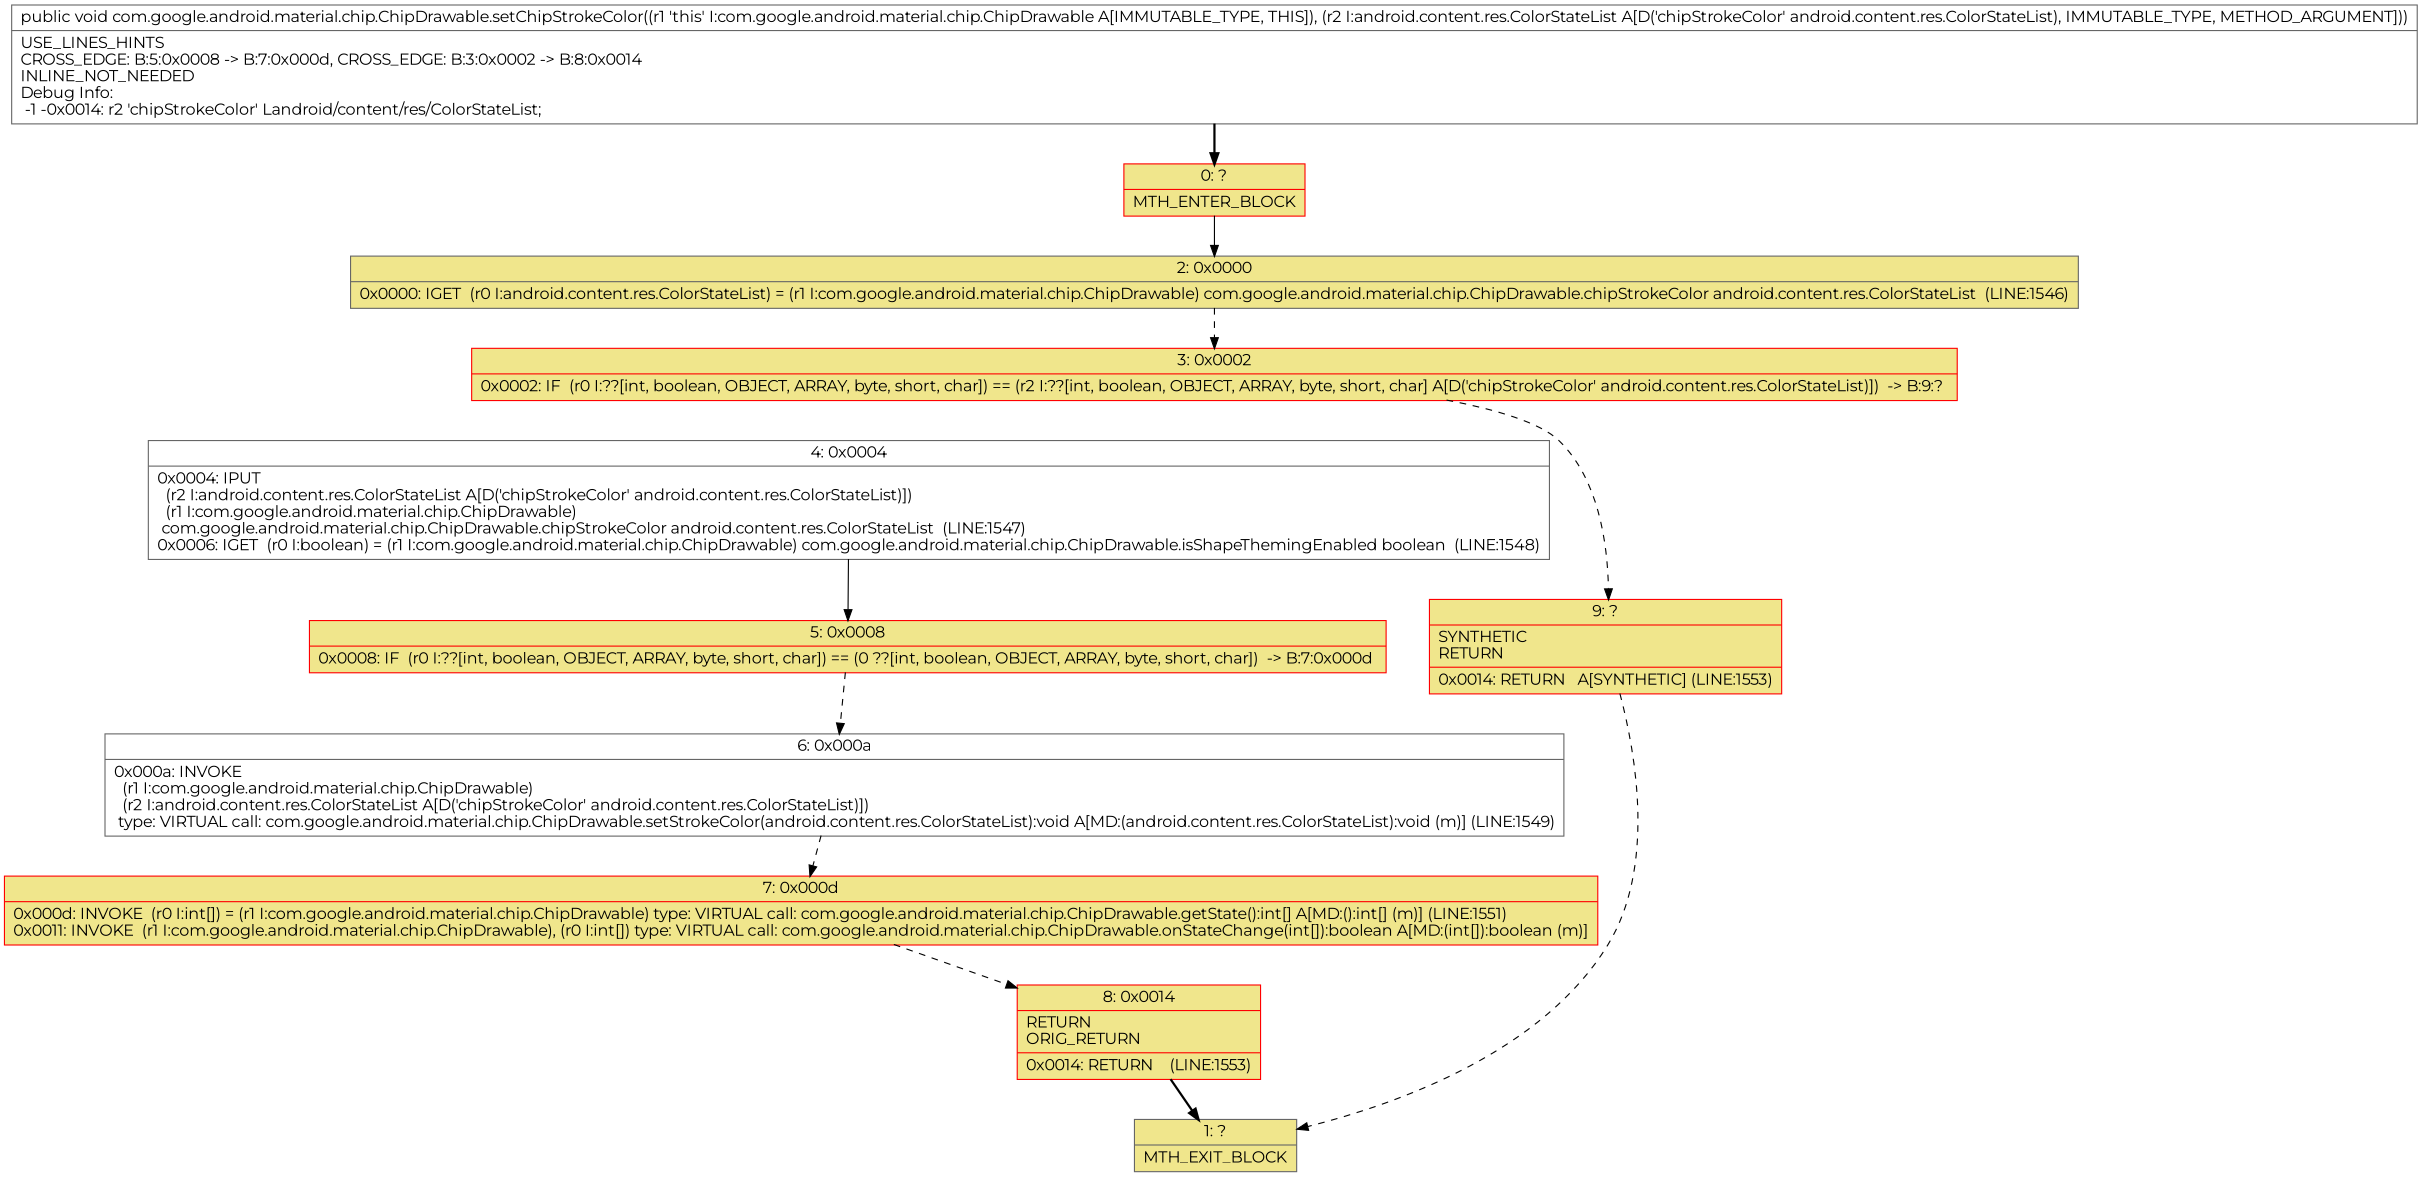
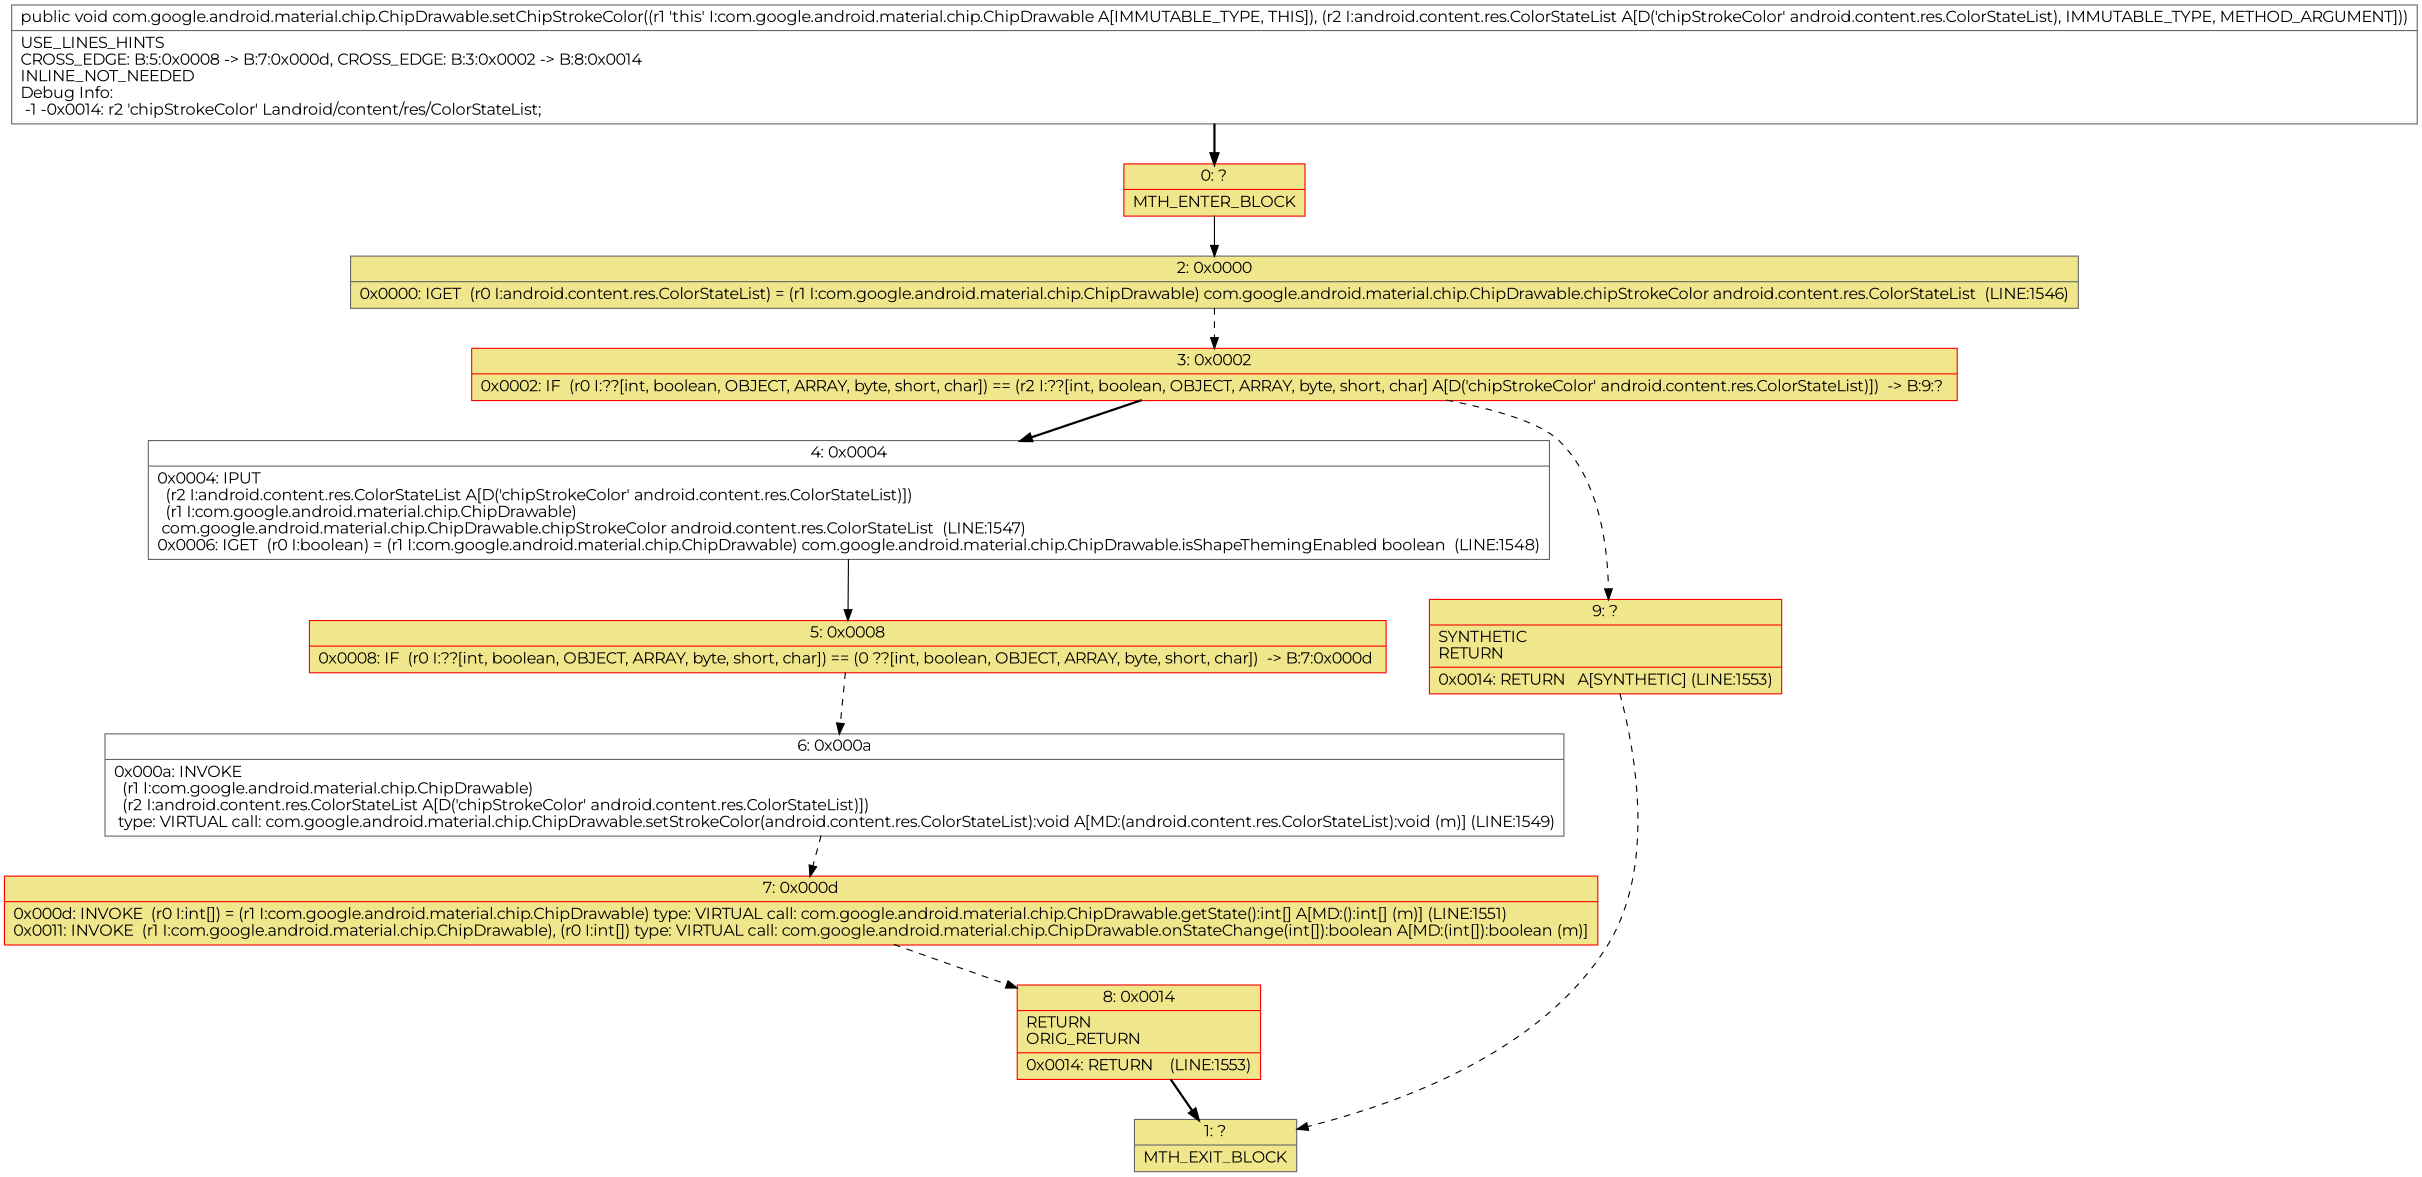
  digraph {
    fontname=Montserrat
    node [color=red fillcolor=khaki fontname=Montserrat shape=record style=filled]
    edge [fontname=Montserrat style=dashed]
    n1 [label="{0\:\ ?|MTH_ENTER_BLOCK\l}"]
    n2 [color=gray40 label="{2\:\ 0x0000|0x0000: IGET  (r0 I:android.content.res.ColorStateList) = (r1 I:com.google.android.material.chip.ChipDrawable) com.google.android.material.chip.ChipDrawable.chipStrokeColor android.content.res.ColorStateList  (LINE:1546)\l}"]
    n3 [label="{3\:\ 0x0002|0x0002: IF  (r0 I:??[int, boolean, OBJECT, ARRAY, byte, short, char]) == (r2 I:??[int, boolean, OBJECT, ARRAY, byte, short, char] A[D('chipStrokeColor' android.content.res.ColorStateList)])  \-\> B:9:? \l}"]
    n4 [color=gray40 fillcolor=white label="{4\:\ 0x0004|0x0004: IPUT  \l  (r2 I:android.content.res.ColorStateList A[D('chipStrokeColor' android.content.res.ColorStateList)])\l  (r1 I:com.google.android.material.chip.ChipDrawable)\l com.google.android.material.chip.ChipDrawable.chipStrokeColor android.content.res.ColorStateList  (LINE:1547)\l0x0006: IGET  (r0 I:boolean) = (r1 I:com.google.android.material.chip.ChipDrawable) com.google.android.material.chip.ChipDrawable.isShapeThemingEnabled boolean  (LINE:1548)\l}"]
    n5 [label="{9\:\ ?|SYNTHETIC\lRETURN\l|0x0014: RETURN   A[SYNTHETIC] (LINE:1553)\l}"]
    n6 [label="{5\:\ 0x0008|0x0008: IF  (r0 I:??[int, boolean, OBJECT, ARRAY, byte, short, char]) == (0 ??[int, boolean, OBJECT, ARRAY, byte, short, char])  \-\> B:7:0x000d \l}"]
    n7 [color=gray40 label="{1\:\ ?|MTH_EXIT_BLOCK\l}"]
    n8 [color=gray40 fillcolor=white label="{6\:\ 0x000a|0x000a: INVOKE  \l  (r1 I:com.google.android.material.chip.ChipDrawable)\l  (r2 I:android.content.res.ColorStateList A[D('chipStrokeColor' android.content.res.ColorStateList)])\l type: VIRTUAL call: com.google.android.material.chip.ChipDrawable.setStrokeColor(android.content.res.ColorStateList):void A[MD:(android.content.res.ColorStateList):void (m)] (LINE:1549)\l}"]
    n9 [label="{7\:\ 0x000d|0x000d: INVOKE  (r0 I:int[]) = (r1 I:com.google.android.material.chip.ChipDrawable) type: VIRTUAL call: com.google.android.material.chip.ChipDrawable.getState():int[] A[MD:():int[] (m)] (LINE:1551)\l0x0011: INVOKE  (r1 I:com.google.android.material.chip.ChipDrawable), (r0 I:int[]) type: VIRTUAL call: com.google.android.material.chip.ChipDrawable.onStateChange(int[]):boolean A[MD:(int[]):boolean (m)]\l}"]
    n10 [label="{8\:\ 0x0014|RETURN\lORIG_RETURN\l|0x0014: RETURN    (LINE:1553)\l}"]
    n11 [color=gray40 fillcolor=white label="{public void com.google.android.material.chip.ChipDrawable.setChipStrokeColor((r1 'this' I:com.google.android.material.chip.ChipDrawable A[IMMUTABLE_TYPE, THIS]), (r2 I:android.content.res.ColorStateList A[D('chipStrokeColor' android.content.res.ColorStateList), IMMUTABLE_TYPE, METHOD_ARGUMENT]))  | USE_LINES_HINTS\lCROSS_EDGE: B:5:0x0008 \-\> B:7:0x000d, CROSS_EDGE: B:3:0x0002 \-\> B:8:0x0014\lINLINE_NOT_NEEDED\lDebug Info:\l  \-1 \-0x0014: r2 'chipStrokeColor' Landroid\/content\/res\/ColorStateList;\l}"]
    n1 -> n2 [style=solid]
    n2 -> n3
+   n3 -> n4 [style=bold]
    n3 -> n5
    n4 -> n6 [style=solid]
    n5 -> n7
    n6 -> n8
    n8 -> n9
    n9 -> n10
    n10 -> n7 [style=bold]
    n11 -> n1 [style=bold]
  }
